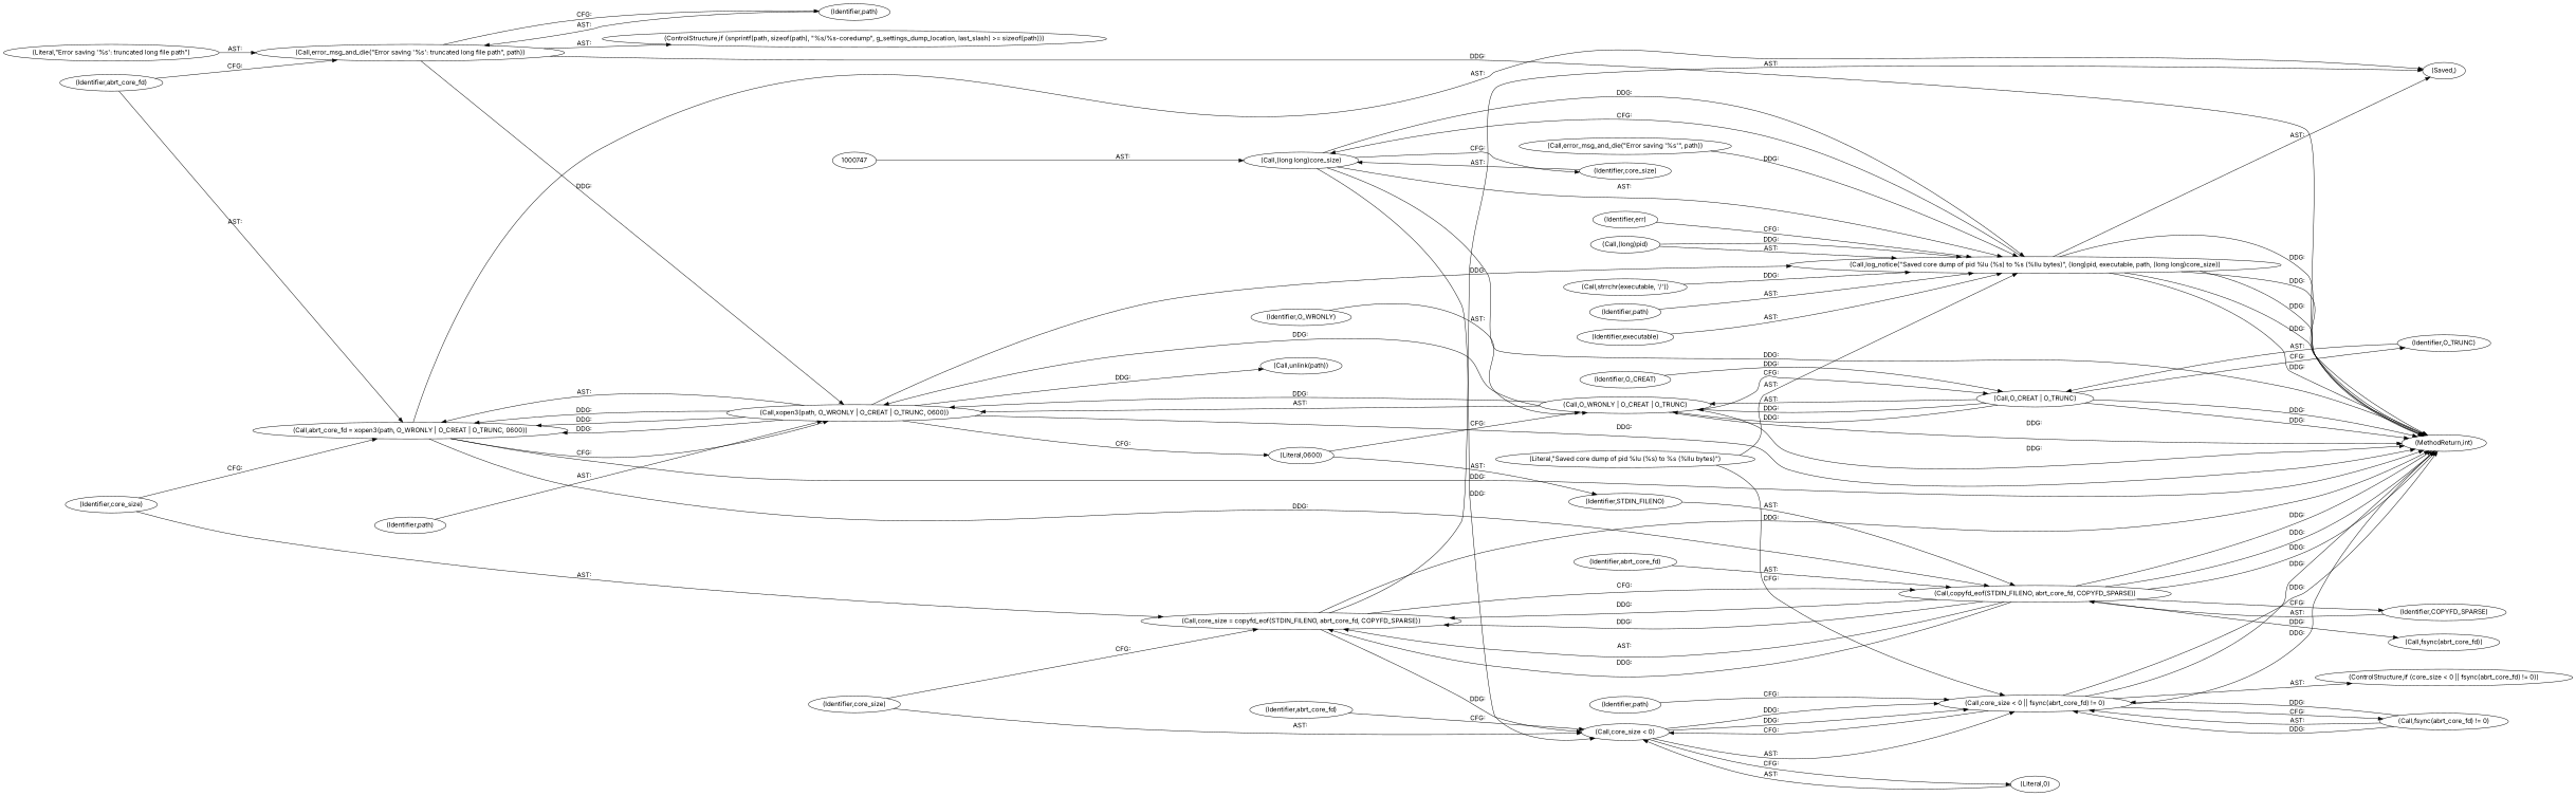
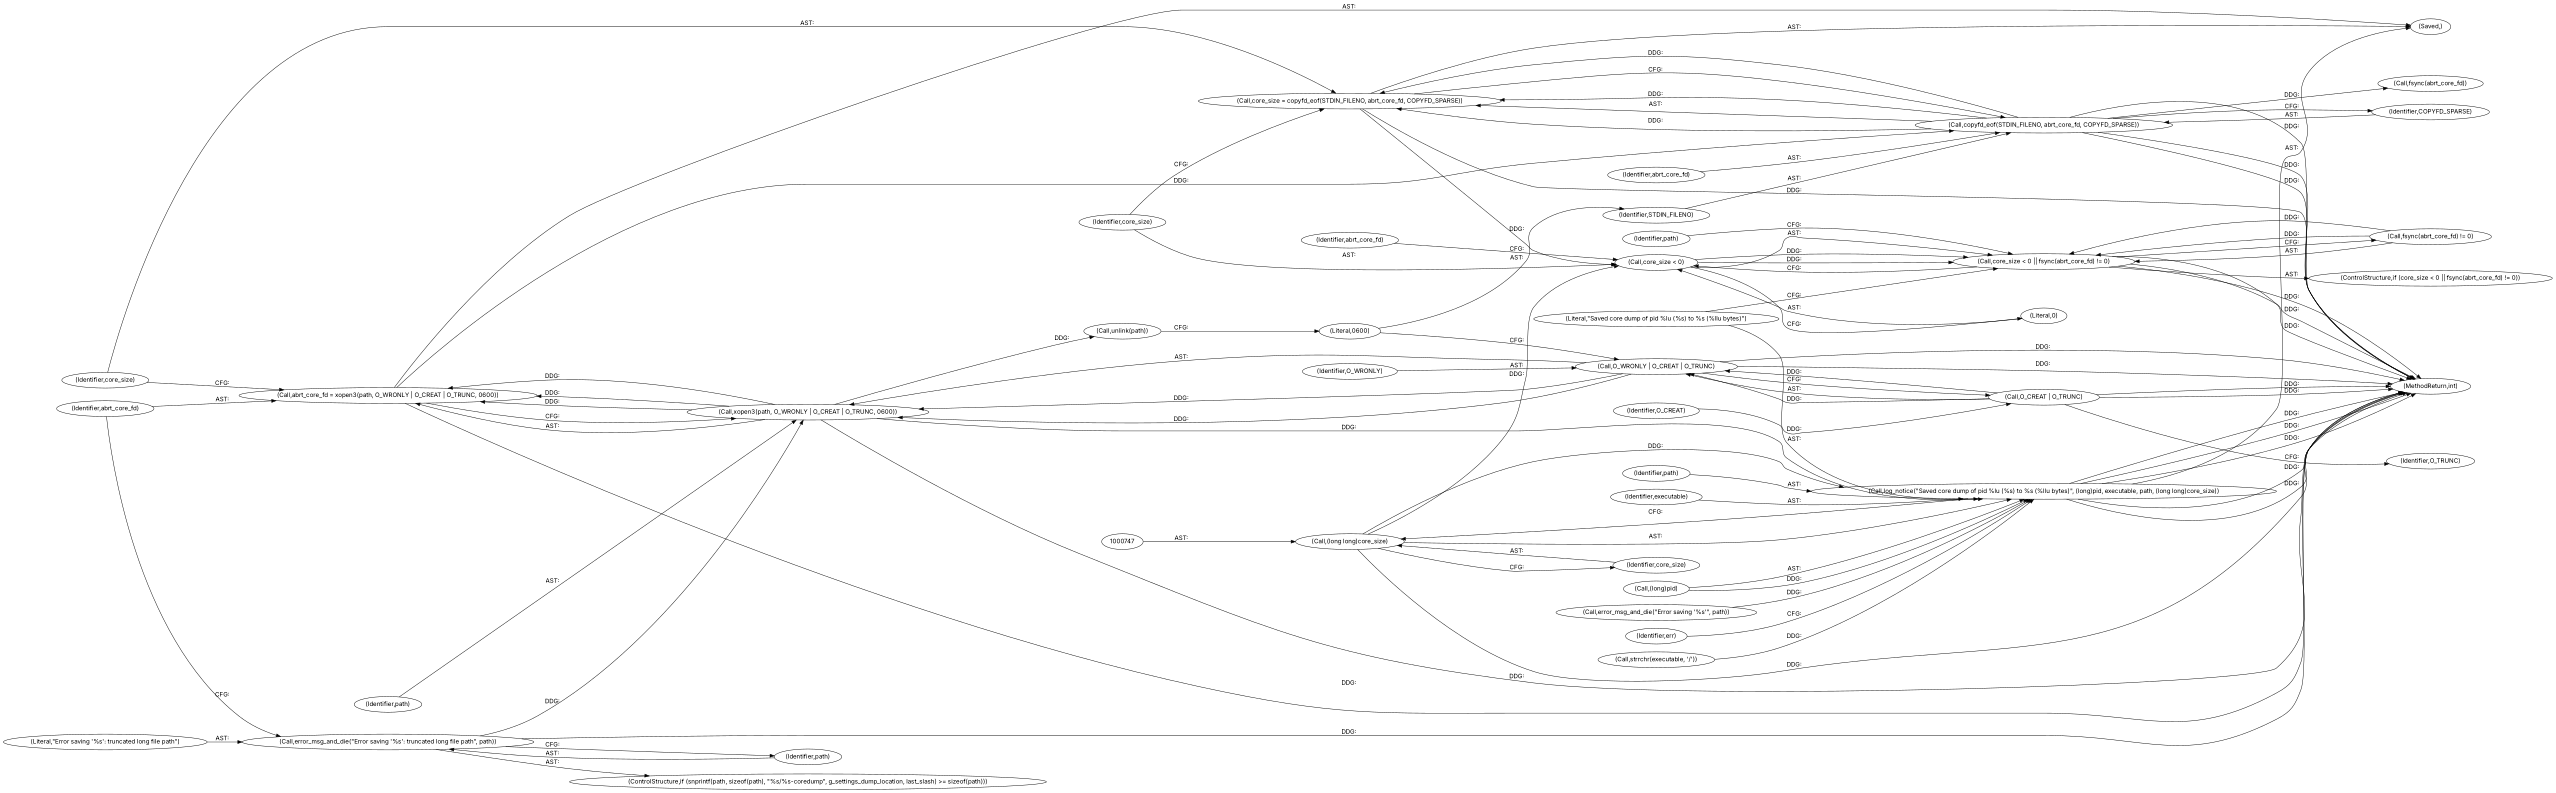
  digraph {
    fontname=Inter
    rankdir=LR
    node [fontname=Inter]
    edge [fontname=Inter]
    n1 [label="(Call,core_size = copyfd_eof(STDIN_FILENO, abrt_core_fd, COPYFD_SPARSE))"]
    n2 [label="(Call,copyfd_eof(STDIN_FILENO, abrt_core_fd, COPYFD_SPARSE))"]
    n3 [label="(Call,core_size < 0)"]
    n4 [label="(Saved,)"]
    n5 [label="(MethodReturn,int)"]
    n6 [label="(Call,fsync(abrt_core_fd))"]
    n7 [label="(Identifier,COPYFD_SPARSE)"]
    n8 [label="(Call,core_size < 0 || fsync(abrt_core_fd) != 0)"]
    n9 [label="(Literal,0)"]
    n10 [label="(Call,abrt_core_fd = xopen3(path, O_WRONLY | O_CREAT | O_TRUNC, 0600))"]
    n11 [label="(Call,xopen3(path, O_WRONLY | O_CREAT | O_TRUNC, 0600))"]
    n12 [label="(Call,log_notice(\"Saved core dump of pid %lu (%s) to %s (%llu bytes)\", (long)pid, executable, path, (long long)core_size))"]
    n13 [label="(Call,unlink(path))"]
    n14 [label="(Literal,0600)"]
    n15 [label="(Call,(long long)core_size)"]
    n16 [label="(Call,O_WRONLY | O_CREAT | O_TRUNC)"]
    n17 [label="(Identifier,STDIN_FILENO)"]
    n18 [label="(Call,error_msg_and_die(\"Error saving '%s': truncated long file path\", path))"]
    n19 [label="(Identifier,path)"]
    n20 [label="(ControlStructure,if (snprintf(path, sizeof(path), \"%s/%s-coredump\", g_settings_dump_location, last_slash) >= sizeof(path)))"]
    n21 [label="(Call,O_CREAT | O_TRUNC)"]
    n22 [label="(Identifier,O_TRUNC)"]
    n23 [label="(ControlStructure,if (core_size < 0 || fsync(abrt_core_fd) != 0))"]
    n24 [label="(Call,fsync(abrt_core_fd) != 0)"]
    n25 [label="(Identifier,core_size)"]
    n26 [label="(Literal,\"Error saving '%s': truncated long file path\")"]
    n27 [label="(Identifier,executable)"]
    n28 [label="(Call,(long)pid)"]
    n29 [label="(Identifier,abrt_core_fd)"]
    n30 [label="(Identifier,core_size)"]
    n31 [label="(Identifier,O_WRONLY)"]
    n32 [label="(Identifier,path)"]
    n33 [label="(Identifier,path)"]
    n34 [label="(Call,error_msg_and_die(\"Error saving '%s'\", path))"]
    n35 [label="(Identifier,abrt_core_fd)"]
    n36 [label="(Literal,\"Saved core dump of pid %lu (%s) to %s (%llu bytes)\")"]
    n37 [label="(Identifier,err)"]
    n38 [label="(Identifier,core_size)"]
    n39 [label="(Identifier,abrt_core_fd)"]
    n40 [label="(Identifier,O_CREAT)"]
    n41 [label="(Call,strrchr(executable, '/'))"]
    n42 [label="(Identifier,path)"]
    1000747
    n1 -> n2 [label="CFG: "]
    n1 -> n3 [label="DDG: "]
    n1 -> n4 [label="AST: "]
    n1 -> n5 [label="DDG: "]
    n2 -> n1 [label="AST: "]
    n2 -> n1 [label="DDG: "]
    n2 -> n1 [label="DDG: "]
    n2 -> n1 [label="DDG: "]
    n2 -> n5 [label="DDG: "]
    n2 -> n5 [label="DDG: "]
    n2 -> n5 [label="DDG: "]
    n2 -> n6 [label="DDG: "]
    n2 -> n7 [label="CFG: "]
    n3 -> n8 [label="AST: "]
    n3 -> n8 [label="DDG: "]
    n3 -> n8 [label="DDG: "]
    n3 -> n9 [label="CFG: "]
    n7 -> n2 [label="AST: "]
    n8 -> n3 [label="CFG: "]
    n8 -> n5 [label="DDG: "]
    n8 -> n5 [label="DDG: "]
    n8 -> n5 [label="DDG: "]
    n8 -> n23 [label="AST: "]
    n8 -> n24 [label="CFG: "]
    n9 -> n3 [label="AST: "]
    n10 -> n2 [label="DDG: "]
    n10 -> n4 [label="AST: "]
    n10 -> n5 [label="DDG: "]
    n10 -> n11 [label="CFG: "]
    n11 -> n5 [label="DDG: "]
    n11 -> n10 [label="AST: "]
    n11 -> n10 [label="DDG: "]
    n11 -> n10 [label="DDG: "]
    n11 -> n10 [label="DDG: "]
    n11 -> n12 [label="DDG: "]
    n11 -> n13 [label="DDG: "]
-   n11 -> n14 [label="CFG: "]
+   n13 -> n14 [label="CFG: "]
    n12 -> n4 [label="AST: "]
    n12 -> n5 [label="DDG: "]
    n12 -> n5 [label="DDG: "]
    n12 -> n5 [label="DDG: "]
    n12 -> n5 [label="DDG: "]
    n12 -> n5 [label="DDG: "]
    n12 -> n15 [label="CFG: "]
    n14 -> n16 [label="CFG: "]
    n14 -> n17 [label="AST: "]
    n15 -> n3 [label="DDG: "]
    n15 -> n5 [label="DDG: "]
    n15 -> n12 [label="AST: "]
    n15 -> n12 [label="DDG: "]
    n15 -> n25 [label="CFG: "]
    n16 -> n5 [label="DDG: "]
    n16 -> n5 [label="DDG: "]
    n16 -> n11 [label="AST: "]
    n16 -> n11 [label="DDG: "]
    n16 -> n11 [label="DDG: "]
    n16 -> n21 [label="CFG: "]
    n17 -> n2 [label="AST: "]
    n18 -> n5 [label="DDG: "]
    n18 -> n11 [label="DDG: "]
    n18 -> n19 [label="CFG: "]
    n18 -> n20 [label="AST: "]
    n19 -> n18 [label="AST: "]
    n21 -> n5 [label="DDG: "]
    n21 -> n5 [label="DDG: "]
    n21 -> n16 [label="AST: "]
    n21 -> n16 [label="DDG: "]
    n21 -> n16 [label="DDG: "]
    n21 -> n22 [label="CFG: "]
-   n22 -> n21 [label="AST: "]
    n24 -> n8 [label="AST: "]
    n24 -> n8 [label="DDG: "]
    n24 -> n8 [label="DDG: "]
    n25 -> n15 [label="AST: "]
    n26 -> n18 [label="AST: "]
    n27 -> n12 [label="AST: "]
    n28 -> n12 [label="AST: "]
    n28 -> n12 [label="DDG: "]
    n29 -> n3 [label="CFG: "]
    n30 -> n1 [label="AST: "]
    n30 -> n10 [label="CFG: "]
    n31 -> n16 [label="AST: "]
    n32 -> n11 [label="AST: "]
    n33 -> n8 [label="CFG: "]
    n34 -> n12 [label="DDG: "]
    n35 -> n2 [label="AST: "]
    n36 -> n8 [label="CFG: "]
    n36 -> n12 [label="AST: "]
    n37 -> n12 [label="CFG: "]
    n38 -> n1 [label="CFG: "]
    n38 -> n3 [label="AST: "]
    n39 -> n10 [label="AST: "]
    n39 -> n18 [label="CFG: "]
    n40 -> n21 [label="DDG: "]
    n41 -> n12 [label="DDG: "]
    n42 -> n12 [label="AST: "]
    1000747 -> n15 [label="AST: "]
  }
